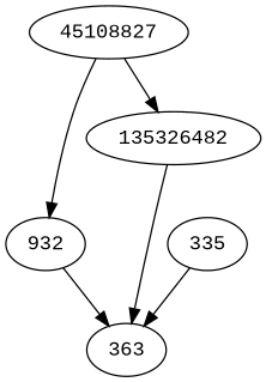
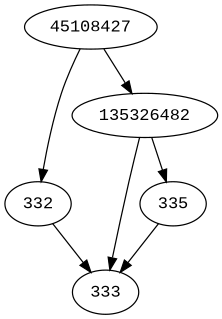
  strict digraph {
    fontname="Liberation Mono"
    node [fontname="Liberation Mono"]
    edge [fontname="Liberation Mono"]
-   332 [label=932]
-   333 [label=363]
+   332
+   333
    n3 [label=335]
    135326482
-   45108827
+   45108827 [label=45108427]
    332 -> 333
    n3 -> 333
    135326482 -> 333
+   135326482 -> n3
    45108827 -> 332
    45108827 -> 135326482
  }
